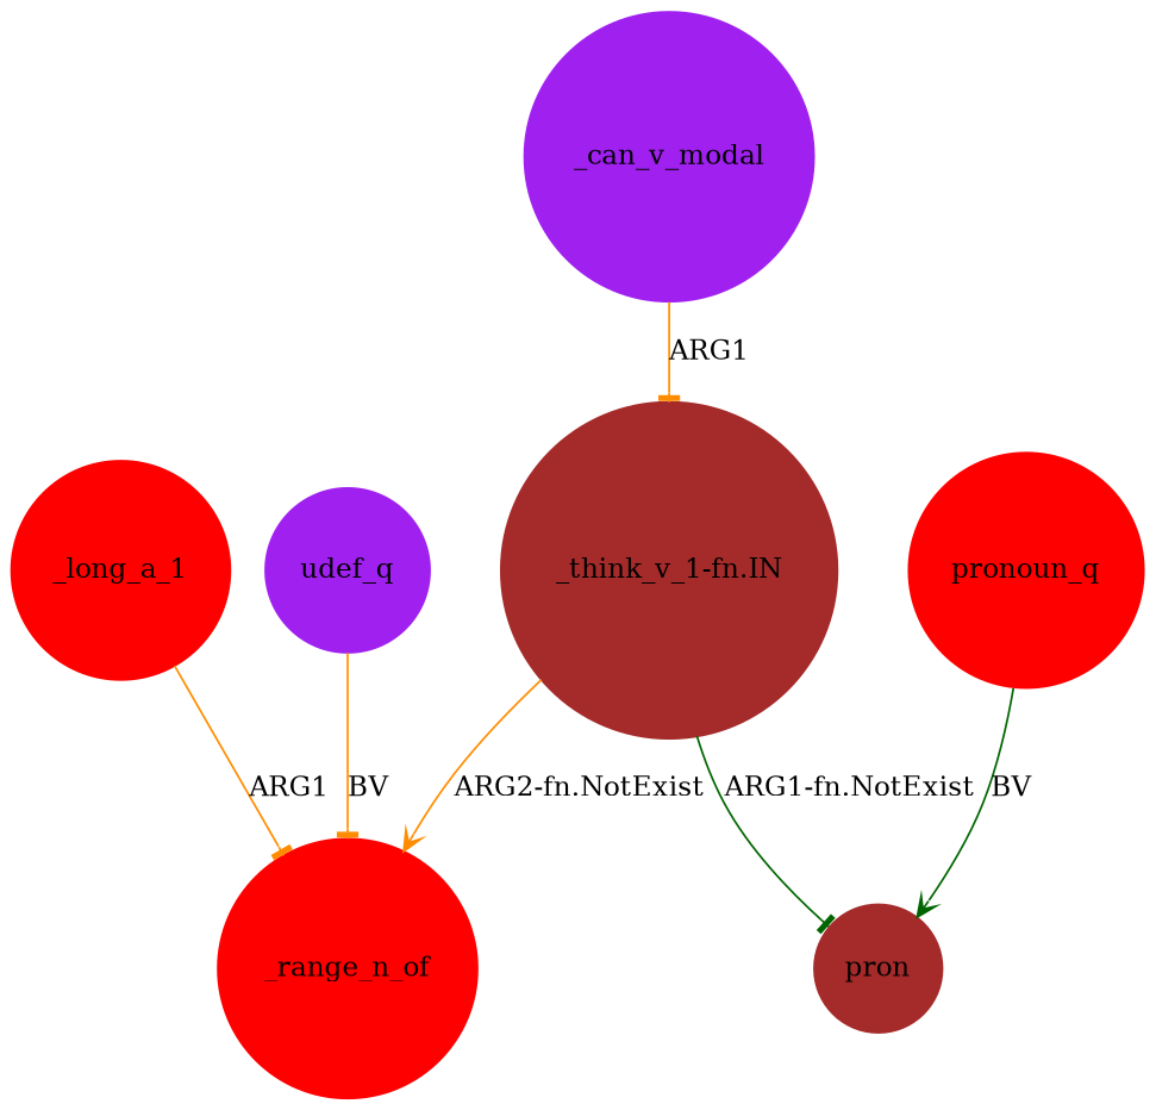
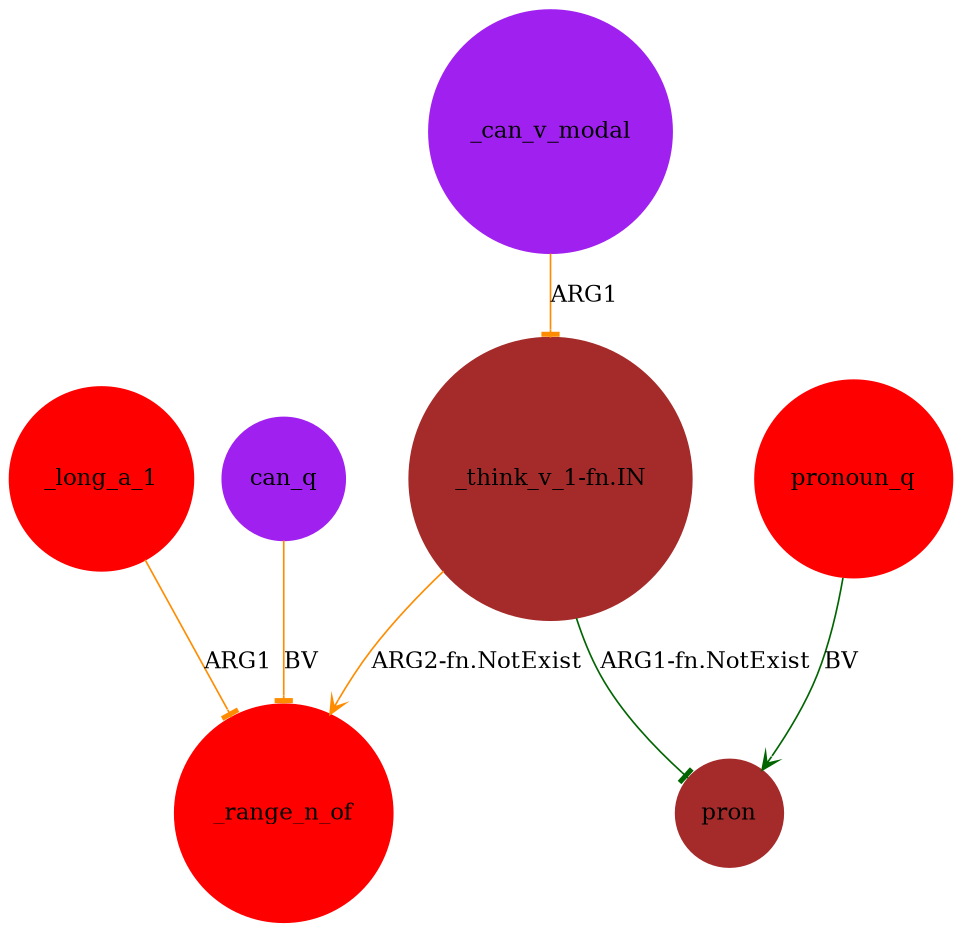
  digraph {
    node [shape=circle style=filled color=red]
    edge [color=darkorange arrowhead=tee]
    "_think_v_1-fn.IN" [color=brown]
    _range_n_of
    pron [color=brown]
    _long_a_1
    _can_v_modal [color=purple]
-   udef_q [color=purple]
+   udef_q [color=purple label=can_q]
    pronoun_q
    "_think_v_1-fn.IN" -> _range_n_of [label="ARG2-fn.NotExist" arrowhead=vee]
    "_think_v_1-fn.IN" -> pron [label="ARG1-fn.NotExist" color=darkgreen]
    _long_a_1 -> _range_n_of [label=ARG1]
    _can_v_modal -> "_think_v_1-fn.IN" [label=ARG1]
    udef_q -> _range_n_of [label=BV]
    pronoun_q -> pron [label=BV color=darkgreen arrowhead=vee]
  }
